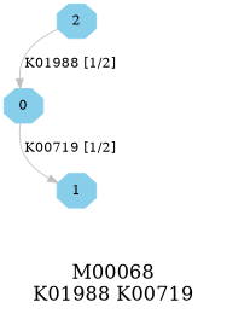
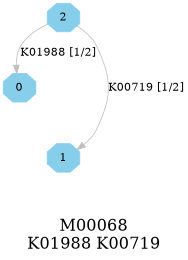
  digraph {
    fontsize=20
    label="M00068\nK01988 K00719"
    node [color=skyblue shape=octagon style=filled]
    edge [color=grey]
    0 [height=.3 width=.3]
    1 [height=.3 width=.3]
    2 [height=.3 width=.3]
    subgraph sub_1 {
      0
      1
      2
    }
    2 -> 0 [label="K01988 [1/2]"]
-   0 -> 1 [label="K00719 [1/2]"]
+   2 -> 1 [label="K00719 [1/2]"]
  }
